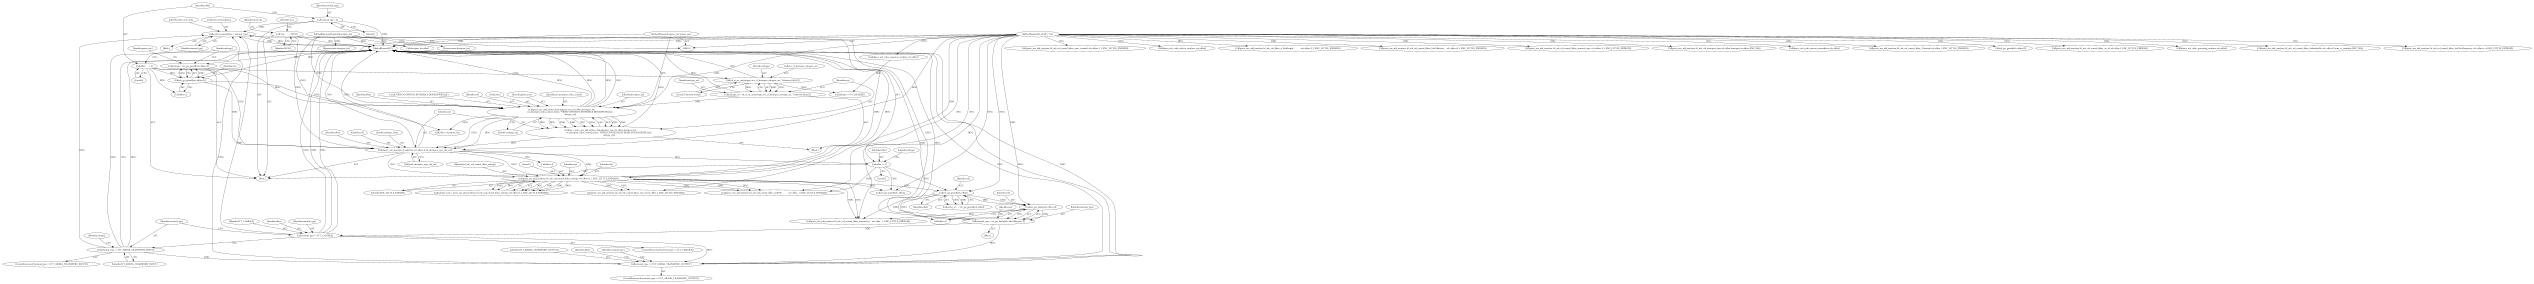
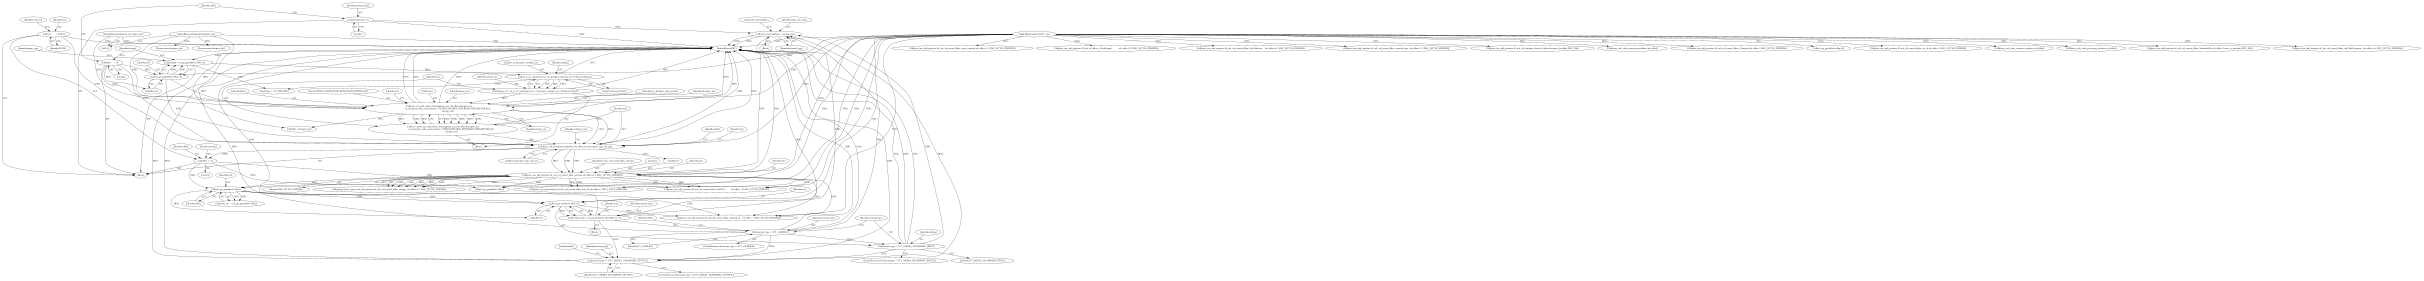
  digraph {
    fontname="EB Garamond"
    node [fontname="EB Garamond"]
    edge [fontname="EB Garamond"]
    n1 [label="(Call,entity->terminalType = terminal_type)"]
    n2 [label="(Block,)"]
    n3 [label="(Identifier,terminal_type)"]
    n4 [label="(MethodReturn,RET)"]
    n5 [label="(Call,subtype = tvb_get_guint8(tvb, offset+2))"]
    n6 [label="(Call,terminal_type = tvb_get_letohs(tvb, bInCollection+1))"]
    n7 [label="(Call,tvb_get_letohs(tvb, offset+1))"]
    n8 [label="(Call,terminal_type == OTT_MEDIA_TRANSPORT_OUTPUT)"]
    n9 [label="(Call,terminal_type == ITT_CAMERA)"]
    n10 [label="(Block,)"]
    n11 [label="(Call,offset+1)"]
    n12 [label="(Call,proto_tree_add_item(tree, hf_usb_vid_control_ifdesc_terminal_id,    tvb, offset,   1, ENC_LITTLE_ENDIAN))"]
    n13 [label="(Identifier,OTT_MEDIA_TRANSPORT_OUTPUT)"]
    n14 [label="(ControlStructure,if (terminal_type == OTT_MEDIA_TRANSPORT_OUTPUT))"]
    n15 [label="(Call,terminal_type == ITT_MEDIA_TRANSPORT_INPUT)"]
    n16 [label="(Identifier,ITT_CAMERA)"]
    n17 [label="(ControlStructure,if (terminal_type == ITT_CAMERA))"]
    n18 [label="(Call,tvb_get_guint8(tvb, offset))"]
    n19 [label="(Identifier,offset)"]
    n20 [label="(Call,entity_id     = tvb_get_guint8(tvb, offset))"]
    n21 [label="(Call,proto_tree_add_item(tree, hf_usb_vid_control_ifdesc_subtype, tvb, offset+2, 1, ENC_LITTLE_ENDIAN))"]
    n22 [label="(Call,tvb_get_guint8(tvb, offset))"]
    n23 [label="(Call,proto_tree_add_item(tree, hf_usb_vid_control_ifdesc_unit_id, tvb, offset, 1, ENC_LITTLE_ENDIAN))"]
    n24 [label="(Call,proto_tree_add_item(tree, hf_usb_vid_control_ifdesc_bcdUVC,            tvb, offset,   2, ENC_LITTLE_ENDIAN))"]
    n25 [label="(Identifier,ENC_LITTLE_ENDIAN)"]
    n26 [label="(Call,subtype_item = proto_tree_add_item(tree, hf_usb_vid_control_ifdesc_subtype, tvb, offset+2, 1, ENC_LITTLE_ENDIAN))"]
    n27 [label="(Call,dissect_usb_descriptor_header(tree, tvb, offset, &vid_descriptor_type_vals_ext))"]
    n28 [label="(Call,offset += 3)"]
    n29 [label="(Call,offset+2)"]
    n30 [label="(Call,&vid_descriptor_type_vals_ext)"]
    n31 [label="(Block,)"]
    n32 [label="(Literal,3)"]
    n33 [label="(Call,tree = proto_tree_add_subtree_format(parent_tree, tvb, offset, descriptor_len,\n                                   ett_descriptor_video_control, &item, \"VIDEO CONTROL INTERFACE DESCRIPTOR [%s]\",\n                                   subtype_str))"]
    n34 [label="(Call,proto_tree_add_subtree_format(parent_tree, tvb, offset, descriptor_len,\n                                   ett_descriptor_video_control, &item, \"VIDEO CONTROL INTERFACE DESCRIPTOR [%s]\",\n                                   subtype_str))"]
    n35 [label="(Block,)"]
    n36 [label="(Identifier,subtype_str)"]
    n37 [label="(Call,offset < descriptor_len)"]
    n38 [label="(MethodParameterIn,proto_tree *parent_tree)"]
    1000110
    n40 [label="(Call,tvb_get_guint8(tvb, offset+2))"]
    n41 [label="(Call,offset+2)"]
    n42 [label="(Call,val_to_str_ext(subtype, &vc_if_descriptor_subtypes_ext, \"Unknown (0x%x)\"))"]
    n43 [label="(Call,subtype == VC_HEADER)"]
    n44 [label="(MethodParameterIn,tvbuff_t *tvb)"]
    n45 [label="(Call,proto_tree_add_item(tree, hf_usb_vid_control_ifdesc_assoc_terminal, tvb, offset+3, 1, ENC_LITTLE_ENDIAN))"]
-   n46 [label="(Call,dissect_usb_video_selector_unit(tree, tvb, offset))"]
    n47 [label="(Call,proto_tree_add_item(tree, hf_usb_vid_ifdesc_wTotalLength,              tvb, offset+2, 2, ENC_LITTLE_ENDIAN))"]
    n48 [label="(Call,proto_tree_add_item(tree, hf_usb_vid_control_ifdesc_bInCollection,     tvb, offset+8, 1, ENC_LITTLE_ENDIAN))"]
    n49 [label="(Call,proto_tree_add_item(tree, hf_usb_vid_control_ifdesc_terminal_type,  tvb, offset+1, 2, ENC_LITTLE_ENDIAN))"]
    n50 [label="(Call,proto_tree_add_item(tree, hf_usb_vid_descriptor_data, tvb, offset, descriptor_len-offset, ENC_NA))"]
    n51 [label="(Call,dissect_usb_video_camera_terminal(tree, tvb, offset))"]
    n52 [label="(Call,proto_tree_add_item(tree, hf_usb_vid_control_ifdesc_iTerminal, tvb, offset, 1, ENC_LITTLE_ENDIAN))"]
    n53 [label="(Call,tvb_get_guint8(tvb, offset+8))"]
    n54 [label="(Call,proto_tree_add_item(tree, hf_usb_vid_control_ifdesc_src_id, tvb, offset, 1, ENC_LITTLE_ENDIAN))"]
    n55 [label="(Call,dissect_usb_video_extension_unit(tree, tvb, offset))"]
    n56 [label="(Call,dissect_usb_video_processing_unit(tree, tvb, offset))"]
    n57 [label="(Call,proto_tree_add_item(tree, hf_usb_vid_control_ifdesc_baInterfaceNr, tvb, offset+9, num_vs_interfaces, ENC_NA))"]
    n58 [label="(Call,proto_tree_add_item(tree, hf_usb_vid_control_ifdesc_dwClockFrequency,  tvb, offset+4, 4, ENC_LITTLE_ENDIAN))"]
    n59 [label="(Call,offset        = 0)"]
    n60 [label="(Literal,0)"]
    n61 [label="(MethodParameterIn,guint8 descriptor_len)"]
    n62 [label="(Return,return descriptor_len;)"]
    n63 [label="(Return,return descriptor_len;)"]
-   n64 [label="(Call,descriptor_len-offset)"]
    n65 [label="(Call,subtype_str = val_to_str_ext(subtype, &vc_if_descriptor_subtypes_ext, \"Unknown (0x%x)\"))"]
    n66 [label="(Literal,\"Unknown (0x%x)\")"]
    n67 [label="(Call,*tree          = NULL)"]
    n68 [label="(Identifier,NULL)"]
    n69 [label="(ControlStructure,if (terminal_type == ITT_MEDIA_TRANSPORT_INPUT))"]
    n70 [label="(Identifier,ITT_MEDIA_TRANSPORT_INPUT)"]
    n71 [label="(Call,terminal_type = 0)"]
    n72 [label="(Literal,0)"]
    n73 [label="(Identifier,tvb)"]
    n74 [label="(Identifier,tvb)"]
    n75 [label="(Identifier,tvb)"]
    n76 [label="(Identifier,offset)"]
    n77 [label="(Call,&item)"]
    n78 [label="(Identifier,video_conv_info)"]
    n79 [label="(Identifier,hf_usb_vid_control_ifdesc_subtype)"]
    n80 [label="(Identifier,tree)"]
    n81 [label="(Identifier,offset)"]
    n82 [label="(Identifier,subtype)"]
    n83 [label="(Identifier,offset)"]
    n84 [label="(Identifier,entity_id)"]
    n85 [label="(Identifier,terminal_type)"]
    n86 [label="(Call,&vc_if_descriptor_subtypes_ext)"]
    n87 [label="(Identifier,offset)"]
    n88 [label="(Identifier,subtype)"]
    n89 [label="(Identifier,tree)"]
    n90 [label="(Identifier,terminal_type)"]
    n91 [label="(Call,entity->terminalType)"]
    n92 [label="(Identifier,parent_tree)"]
    n93 [label="(Identifier,ett_descriptor_video_control)"]
    n94 [label="(Identifier,descriptor_len)"]
    n95 [label="(Identifier,offset)"]
    n96 [label="(Literal,1)"]
    n97 [label="(Identifier,tvb)"]
    n98 [label="(Identifier,tvb)"]
    n99 [label="(Identifier,tree)"]
    n100 [label="(Identifier,subtype_item)"]
    n101 [label="(Identifier,subtype_str)"]
    n102 [label="(Identifier,tree)"]
    n103 [label="(Identifier,terminal_type)"]
    n104 [label="(Identifier,terminal_type)"]
    n105 [label="(Identifier,terminal_type)"]
    n106 [label="(Identifier,tree)"]
    n107 [label="(Identifier,subtype)"]
    n108 [label="(Identifier,offset)"]
    n109 [label="(Identifier,parent_tree)"]
    n110 [label="(Identifier,subtype)"]
    n111 [label="(Literal,\"VIDEO CONTROL INTERFACE DESCRIPTOR [%s]\")"]
    n112 [label="(Identifier,tvb)"]
    n1 -> n2 [label="AST: "]
    n1 -> n3 [label="CFG: "]
    n1 -> n4 [label="DDG: "]
    n1 -> n4 [label="DDG: "]
    n3 -> n1 [label="AST: "]
    n4 -> n5 [label="DDG: "]
    n5 -> n31 [label="AST: "]
    n5 -> n40 [label="CFG: "]
    n5 -> n42 [label="DDG: "]
-   n55 -> n43 [label="DDG: "]
+   n5 -> n43 [label="DDG: "]
    n6 -> n1 [label="DDG: "]
    n6 -> n4 [label="DDG: "]
    n6 -> n4 [label="DDG: "]
    n6 -> n7 [label="CFG: "]
    n6 -> n8 [label="DDG: "]
    n6 -> n9 [label="DDG: "]
    n6 -> n10 [label="AST: "]
    n7 -> n6 [label="AST: "]
    n7 -> n6 [label="DDG: "]
    n7 -> n6 [label="DDG: "]
    n7 -> n11 [label="CFG: "]
    n7 -> n12 [label="DDG: "]
    n8 -> n1 [label="DDG: "]
    n8 -> n4 [label="DDG: "]
    n8 -> n4 [label="DDG: "]
    n8 -> n4 [label="DDG: "]
+   n8 -> n13 [label="CFG: "]
    n8 -> n14 [label="AST: "]
    n9 -> n1 [label="DDG: "]
    n9 -> n4 [label="DDG: "]
    n9 -> n4 [label="DDG: "]
    n9 -> n4 [label="DDG: "]
    n9 -> n8 [label="DDG: "]
    n9 -> n15 [label="DDG: "]
+   n9 -> n16 [label="CFG: "]
    n9 -> n17 [label="AST: "]
    n11 -> n7 [label="AST: "]
    n13 -> n8 [label="AST: "]
    n15 -> n1 [label="DDG: "]
    n15 -> n4 [label="DDG: "]
    n15 -> n4 [label="DDG: "]
    n15 -> n4 [label="DDG: "]
    n15 -> n8 [label="DDG: "]
    n15 -> n69 [label="AST: "]
    n15 -> n70 [label="CFG: "]
    n16 -> n9 [label="AST: "]
    n18 -> n7 [label="DDG: "]
    n18 -> n7 [label="DDG: "]
    n18 -> n11 [label="DDG: "]
    n18 -> n12 [label="DDG: "]
    n18 -> n19 [label="CFG: "]
    n18 -> n20 [label="AST: "]
    n18 -> n20 [label="DDG: "]
    n18 -> n20 [label="DDG: "]
    n19 -> n18 [label="AST: "]
    n20 -> n18 [label="CFG: "]
    n21 -> n4 [label="DDG: "]
    n21 -> n4 [label="DDG: "]
    n21 -> n12 [label="DDG: "]
    n21 -> n12 [label="DDG: "]
    n21 -> n18 [label="DDG: "]
    n21 -> n22 [label="DDG: "]
    n21 -> n23 [label="DDG: "]
    n21 -> n23 [label="DDG: "]
    n21 -> n24 [label="DDG: "]
    n21 -> n24 [label="DDG: "]
    n21 -> n24 [label="DDG: "]
    n21 -> n25 [label="CFG: "]
    n21 -> n26 [label="AST: "]
    n21 -> n26 [label="DDG: "]
    n21 -> n26 [label="DDG: "]
    n21 -> n26 [label="DDG: "]
    n21 -> n26 [label="DDG: "]
    n21 -> n26 [label="DDG: "]
    n21 -> n26 [label="DDG: "]
    n25 -> n21 [label="AST: "]
    n26 -> n21 [label="CFG: "]
    n27 -> n4 [label="DDG: "]
    n27 -> n4 [label="DDG: "]
    n27 -> n21 [label="DDG: "]
    n27 -> n21 [label="DDG: "]
    n27 -> n21 [label="DDG: "]
    n27 -> n28 [label="DDG: "]
    n27 -> n29 [label="DDG: "]
    n27 -> n30 [label="CFG: "]
    n27 -> n31 [label="AST: "]
    n28 -> n18 [label="DDG: "]
    n28 -> n22 [label="DDG: "]
    n28 -> n24 [label="DDG: "]
    n28 -> n31 [label="AST: "]
    n28 -> n32 [label="CFG: "]
    n29 -> n21 [label="AST: "]
    n30 -> n27 [label="AST: "]
    n33 -> n4 [label="DDG: "]
    n33 -> n27 [label="DDG: "]
    n33 -> n34 [label="CFG: "]
    n33 -> n35 [label="AST: "]
    n34 -> n4 [label="DDG: "]
    n34 -> n4 [label="DDG: "]
    n34 -> n4 [label="DDG: "]
    n34 -> n4 [label="DDG: "]
    n34 -> n27 [label="DDG: "]
    n34 -> n27 [label="DDG: "]
    n34 -> n33 [label="AST: "]
    n34 -> n33 [label="DDG: "]
    n34 -> n33 [label="DDG: "]
    n34 -> n33 [label="DDG: "]
    n34 -> n33 [label="DDG: "]
    n34 -> n33 [label="DDG: "]
    n34 -> n33 [label="DDG: "]
    n34 -> n33 [label="DDG: "]
    n34 -> n33 [label="DDG: "]
    n34 -> n36 [label="CFG: "]
    n34 -> n37 [label="DDG: "]
    n36 -> n34 [label="AST: "]
    n38 -> n4 [label="DDG: "]
    n38 -> n34 [label="DDG: "]
    n38 -> 1000110 [label="AST: "]
    n40 -> n5 [label="AST: "]
    n40 -> n5 [label="DDG: "]
    n40 -> n5 [label="DDG: "]
    n40 -> n27 [label="DDG: "]
    n40 -> n34 [label="DDG: "]
    n40 -> n41 [label="CFG: "]
    n41 -> n40 [label="AST: "]
    n42 -> n4 [label="DDG: "]
    n42 -> n43 [label="DDG: "]
    n42 -> n65 [label="AST: "]
    n42 -> n65 [label="DDG: "]
    n42 -> n65 [label="DDG: "]
    n42 -> n65 [label="DDG: "]
    n42 -> n66 [label="CFG: "]
    n44 -> n4 [label="DDG: "]
    n44 -> n7 [label="DDG: "]
    n44 -> n12 [label="DDG: "]
    n44 -> n18 [label="DDG: "]
    n44 -> n21 [label="DDG: "]
    n44 -> n22 [label="DDG: "]
    n44 -> n23 [label="DDG: "]
    n44 -> n24 [label="DDG: "]
    n44 -> n27 [label="DDG: "]
    n44 -> n34 [label="DDG: "]
-   n44 -> 1000110 [label="AST: "]
    n44 -> n40 [label="DDG: "]
    n44 -> n45 [label="DDG: "]
-   n44 -> n46 [label="DDG: "]
    n44 -> n47 [label="DDG: "]
    n44 -> n48 [label="DDG: "]
    n44 -> n49 [label="DDG: "]
    n44 -> n50 [label="DDG: "]
    n44 -> n51 [label="DDG: "]
    n44 -> n52 [label="DDG: "]
    n44 -> n53 [label="DDG: "]
    n44 -> n54 [label="DDG: "]
    n44 -> n55 [label="DDG: "]
    n44 -> n56 [label="DDG: "]
    n44 -> n57 [label="DDG: "]
    n44 -> n58 [label="DDG: "]
    n59 -> n27 [label="DDG: "]
    n59 -> n31 [label="AST: "]
    n59 -> n34 [label="DDG: "]
    n59 -> n40 [label="DDG: "]
    n59 -> n41 [label="DDG: "]
    n59 -> n60 [label="CFG: "]
    n60 -> n59 [label="AST: "]
    n61 -> n4 [label="DDG: "]
    n61 -> n34 [label="DDG: "]
    n61 -> n37 [label="DDG: "]
    n61 -> 1000110 [label="AST: "]
    n61 -> n62 [label="DDG: "]
    n61 -> n63 [label="DDG: "]
-   n61 -> n64 [label="DDG: "]
    n65 -> n4 [label="DDG: "]
    n65 -> n34 [label="DDG: "]
    n65 -> n35 [label="AST: "]
    n65 -> n42 [label="CFG: "]
    n66 -> n42 [label="AST: "]
    n67 -> n4 [label="DDG: "]
    n67 -> n27 [label="DDG: "]
    n67 -> n28 [label="AST: "]
    n67 -> n31 [label="AST: "]
    n67 -> n68 [label="CFG: "]
    n68 -> n67 [label="AST: "]
-   n70 -> n15 [label="AST: "]
+   n7 -> n15 [label="AST: "]
    n71 -> n1 [label="DDG: "]
    n71 -> n4 [label="DDG: "]
    n71 -> n31 [label="AST: "]
    n71 -> n72 [label="CFG: "]
    n72 -> n71 [label="AST: "]
    n73 -> n21 [label="AST: "]
    n74 -> n7 [label="AST: "]
    n75 -> n40 [label="AST: "]
    n76 -> n28 [label="AST: "]
    n77 -> n34 [label="AST: "]
    n78 -> n1 [label="CFG: "]
    n79 -> n21 [label="AST: "]
    n80 -> n27 [label="AST: "]
    n80 -> n33 [label="CFG: "]
    n81 -> n9 [label="CFG: "]
    n82 -> n5 [label="AST: "]
    n82 -> n59 [label="CFG: "]
    n83 -> n59 [label="AST: "]
    n83 -> n71 [label="CFG: "]
    n84 -> n67 [label="CFG: "]
    n85 -> n9 [label="CFG: "]
    n85 -> n15 [label="AST: "]
    n86 -> n42 [label="AST: "]
    n87 -> n27 [label="AST: "]
    n88 -> n28 [label="CFG: "]
    n89 -> n6 [label="CFG: "]
    n90 -> n9 [label="AST: "]
    n91 -> n1 [label="AST: "]
    n92 -> n34 [label="AST: "]
    n93 -> n34 [label="AST: "]
    n94 -> n34 [label="AST: "]
    n95 -> n8 [label="CFG: "]
    n96 -> n21 [label="AST: "]
    n97 -> n27 [label="AST: "]
    n98 -> n18 [label="AST: "]
    n99 -> n21 [label="AST: "]
    n100 -> n27 [label="CFG: "]
    n101 -> n65 [label="AST: "]
    n102 -> n33 [label="AST: "]
    n102 -> n65 [label="CFG: "]
    n103 -> n8 [label="AST: "]
    n104 -> n71 [label="AST: "]
    n105 -> n6 [label="AST: "]
    n106 -> n67 [label="AST: "]
    n107 -> n42 [label="AST: "]
    n108 -> n34 [label="AST: "]
    n109 -> n5 [label="CFG: "]
    n110 -> n15 [label="CFG: "]
    n111 -> n34 [label="AST: "]
    n112 -> n34 [label="AST: "]
  }
